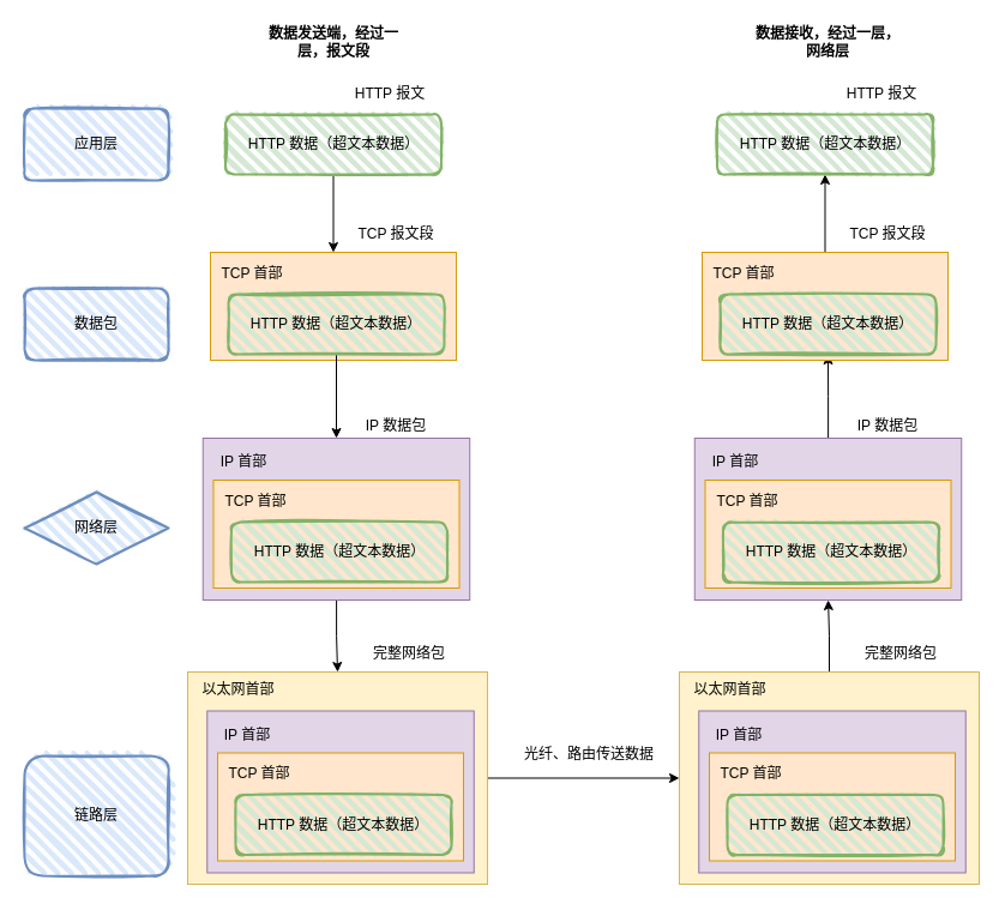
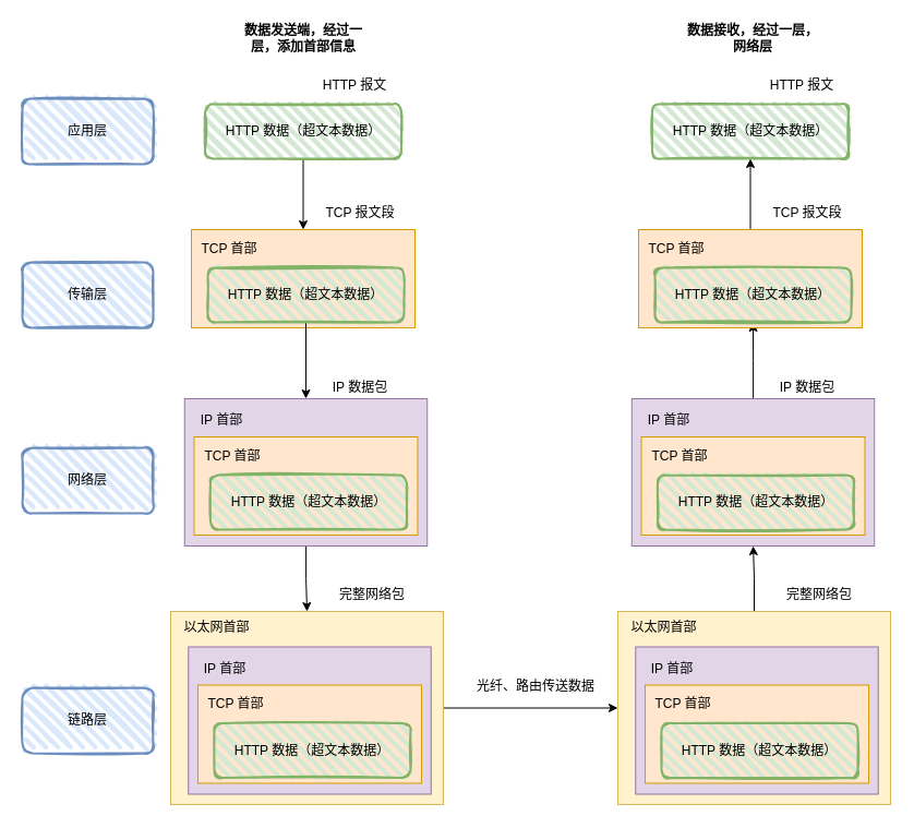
  <mxCell id="0" />
  <mxCell id="1" parent="0" />
  <mxCell id="2" style="edgeStyle=orthogonalEdgeStyle;rounded=0;orthogonalLoop=1;jettySize=auto;html=1;" edge="1" parent="1" source="3" target="32"><mxGeometry relative="1" as="geometry" /></mxCell>
  <mxCell id="3" value="" style="rounded=0;whiteSpace=wrap;html=1;shadow=0;glass=0;fillStyle=hachure;fillColor=#fff2cc;strokeColor=#d6b656;" vertex="1" parent="1"><mxGeometry x="156" y="560" width="250" height="177" as="geometry" /></mxCell>
  <mxCell id="4" style="edgeStyle=orthogonalEdgeStyle;rounded=0;orthogonalLoop=1;jettySize=auto;html=1;" edge="1" parent="1" source="5" target="3"><mxGeometry relative="1" as="geometry" /></mxCell>
  <mxCell id="5" value="" style="rounded=0;whiteSpace=wrap;html=1;shadow=0;glass=0;fillStyle=hachure;fillColor=#e1d5e7;strokeColor=#9673a6;" vertex="1" parent="1"><mxGeometry x="168.75" y="365" width="222.5" height="135" as="geometry" /></mxCell>
  <mxCell id="6" value="" style="rounded=0;whiteSpace=wrap;html=1;shadow=0;glass=0;fillStyle=hachure;fillColor=#ffe6cc;strokeColor=#d79b00;" vertex="1" parent="1"><mxGeometry x="175" y="210" width="205" height="90" as="geometry" /></mxCell>
  <mxCell id="7" style="edgeStyle=orthogonalEdgeStyle;rounded=0;orthogonalLoop=1;jettySize=auto;html=1;entryX=0.5;entryY=0;entryDx=0;entryDy=0;" edge="1" parent="1" source="8" target="6"><mxGeometry relative="1" as="geometry" /></mxCell>
  <mxCell id="8" value="HTTP 数据（超文本数据）" style="rounded=1;whiteSpace=wrap;html=1;strokeWidth=2;fillWeight=4;hachureGap=8;hachureAngle=45;fillColor=#d5e8d4;sketch=1;fillStyle=hachure;shadow=0;glass=0;strokeColor=#82b366;" vertex="1" parent="1"><mxGeometry x="187.5" y="95" width="180" height="50" as="geometry" /></mxCell>
  <mxCell id="9" value="应用层" style="rounded=1;whiteSpace=wrap;html=1;strokeWidth=2;fillWeight=4;hachureGap=8;hachureAngle=45;fillColor=#dae8fc;sketch=1;shadow=0;glass=0;fillStyle=hachure;strokeColor=#6c8ebf;" vertex="1" parent="1"><mxGeometry x="20" y="90" width="120" height="60" as="geometry" /></mxCell>
- <mxCell id="10" value="数据包" style="rounded=1;whiteSpace=wrap;html=1;strokeWidth=2;fillWeight=4;hachureGap=8;hachureAngle=45;fillColor=#dae8fc;sketch=1;shadow=0;glass=0;fillStyle=hachure;strokeColor=#6c8ebf;" vertex="1" parent="1"><mxGeometry x="20" y="240" width="120" height="60" as="geometry" /></mxCell>
- <mxCell id="11" value="网络层" style="rhombus;whiteSpace=wrap;html=1;strokeWidth=2;fillWeight=4;hachureGap=8;hachureAngle=45;fillColor=#dae8fc;sketch=1;shadow=0;glass=0;fillStyle=hachure;strokeColor=#6c8ebf;" vertex="1" parent="1"><mxGeometry x="20" y="410" width="120" height="60" as="geometry" /></mxCell>
- <mxCell id="12" value="链路层" style="rounded=1;whiteSpace=wrap;html=1;strokeWidth=2;fillWeight=4;hachureGap=8;hachureAngle=45;fillColor=#dae8fc;sketch=1;shadow=0;glass=0;fillStyle=hachure;strokeColor=#6c8ebf;" vertex="1" parent="1"><mxGeometry x="20" y="630" width="120" height="100" as="geometry" /></mxCell>
- <mxCell id="13" value="&lt;b&gt;数据发送端，经过一层，报文段&lt;/b&gt;" style="text;html=1;strokeColor=none;fillColor=none;align=center;verticalAlign=middle;whiteSpace=wrap;rounded=0;shadow=0;glass=0;fillStyle=hachure;" vertex="1" parent="1"><mxGeometry x="212.5" y="20" width="130" height="30" as="geometry" /></mxCell>
+ <mxCell id="10" value="传输层" style="rounded=1;whiteSpace=wrap;html=1;strokeWidth=2;fillWeight=4;hachureGap=8;hachureAngle=45;fillColor=#dae8fc;sketch=1;shadow=0;glass=0;fillStyle=hachure;strokeColor=#6c8ebf;" vertex="1" parent="1"><mxGeometry x="20" y="240" width="120" height="60" as="geometry" /></mxCell>
+ <mxCell id="11" value="网络层" style="rounded=1;whiteSpace=wrap;html=1;strokeWidth=2;fillWeight=4;hachureGap=8;hachureAngle=45;fillColor=#dae8fc;sketch=1;shadow=0;glass=0;fillStyle=hachure;strokeColor=#6c8ebf;" vertex="1" parent="1"><mxGeometry x="20" y="410" width="120" height="60" as="geometry" /></mxCell>
+ <mxCell id="12" value="链路层" style="rounded=1;whiteSpace=wrap;html=1;strokeWidth=2;fillWeight=4;hachureGap=8;hachureAngle=45;fillColor=#dae8fc;sketch=1;shadow=0;glass=0;fillStyle=hachure;strokeColor=#6c8ebf;" vertex="1" parent="1"><mxGeometry x="20" y="630" width="120" height="60" as="geometry" /></mxCell>
+ <mxCell id="13" value="&lt;b&gt;数据发送端，经过一层，添加首部信息&lt;/b&gt;" style="text;html=1;strokeColor=none;fillColor=none;align=center;verticalAlign=middle;whiteSpace=wrap;rounded=0;shadow=0;glass=0;fillStyle=hachure;" vertex="1" parent="1"><mxGeometry x="212.5" y="20" width="130" height="30" as="geometry" /></mxCell>
  <mxCell id="14" style="edgeStyle=orthogonalEdgeStyle;rounded=0;orthogonalLoop=1;jettySize=auto;html=1;entryX=0.5;entryY=0;entryDx=0;entryDy=0;" edge="1" parent="1" source="15" target="5"><mxGeometry relative="1" as="geometry" /></mxCell>
  <mxCell id="15" value="HTTP 数据（超文本数据）" style="rounded=1;whiteSpace=wrap;html=1;strokeWidth=2;fillWeight=4;hachureGap=8;hachureAngle=45;fillColor=#d5e8d4;sketch=1;fillStyle=hachure;shadow=0;glass=0;strokeColor=#82b366;" vertex="1" parent="1"><mxGeometry x="190" y="245" width="180" height="50" as="geometry" /></mxCell>
  <mxCell id="16" value="TCP 首部" style="text;html=1;strokeColor=none;fillColor=none;align=center;verticalAlign=middle;whiteSpace=wrap;rounded=0;shadow=0;glass=0;fillStyle=hachure;" vertex="1" parent="1"><mxGeometry x="170" y="215" width="80" height="25" as="geometry" /></mxCell>
  <mxCell id="17" value="" style="rounded=0;whiteSpace=wrap;html=1;shadow=0;glass=0;fillStyle=hachure;fillColor=#ffe6cc;strokeColor=#d79b00;" vertex="1" parent="1"><mxGeometry x="177.5" y="400" width="205" height="90" as="geometry" /></mxCell>
  <mxCell id="18" value="HTTP 数据（超文本数据）" style="rounded=1;whiteSpace=wrap;html=1;strokeWidth=2;fillWeight=4;hachureGap=8;hachureAngle=45;fillColor=#d5e8d4;sketch=1;fillStyle=hachure;shadow=0;glass=0;strokeColor=#82b366;" vertex="1" parent="1"><mxGeometry x="192.5" y="435" width="180" height="50" as="geometry" /></mxCell>
  <mxCell id="19" value="TCP 首部" style="text;html=1;strokeColor=none;fillColor=none;align=center;verticalAlign=middle;whiteSpace=wrap;rounded=0;shadow=0;glass=0;fillStyle=hachure;" vertex="1" parent="1"><mxGeometry x="172.5" y="405" width="80" height="25" as="geometry" /></mxCell>
  <mxCell id="20" value="IP 首部" style="text;html=1;strokeColor=none;fillColor=none;align=center;verticalAlign=middle;whiteSpace=wrap;rounded=0;shadow=0;glass=0;fillStyle=hachure;" vertex="1" parent="1"><mxGeometry x="172.5" y="370" width="60" height="30" as="geometry" /></mxCell>
  <mxCell id="21" value="" style="rounded=0;whiteSpace=wrap;html=1;shadow=0;glass=0;fillStyle=hachure;fillColor=#e1d5e7;strokeColor=#9673a6;" vertex="1" parent="1"><mxGeometry x="172.25" y="592.5" width="222.5" height="135" as="geometry" /></mxCell>
  <mxCell id="22" value="" style="rounded=0;whiteSpace=wrap;html=1;shadow=0;glass=0;fillStyle=hachure;fillColor=#ffe6cc;strokeColor=#d79b00;" vertex="1" parent="1"><mxGeometry x="181" y="627.5" width="205" height="90" as="geometry" /></mxCell>
  <mxCell id="23" value="HTTP 数据（超文本数据）" style="rounded=1;whiteSpace=wrap;html=1;strokeWidth=2;fillWeight=4;hachureGap=8;hachureAngle=45;fillColor=#d5e8d4;sketch=1;fillStyle=hachure;shadow=0;glass=0;strokeColor=#82b366;" vertex="1" parent="1"><mxGeometry x="196" y="662.5" width="180" height="50" as="geometry" /></mxCell>
  <mxCell id="24" value="TCP 首部" style="text;html=1;strokeColor=none;fillColor=none;align=center;verticalAlign=middle;whiteSpace=wrap;rounded=0;shadow=0;glass=0;fillStyle=hachure;" vertex="1" parent="1"><mxGeometry x="176" y="632.5" width="80" height="25" as="geometry" /></mxCell>
  <mxCell id="25" value="IP 首部" style="text;html=1;strokeColor=none;fillColor=none;align=center;verticalAlign=middle;whiteSpace=wrap;rounded=0;shadow=0;glass=0;fillStyle=hachure;" vertex="1" parent="1"><mxGeometry x="176" y="597.5" width="60" height="30" as="geometry" /></mxCell>
  <mxCell id="26" value="以太网首部" style="text;html=1;strokeColor=none;fillColor=none;align=center;verticalAlign=middle;whiteSpace=wrap;rounded=0;shadow=0;glass=0;fillStyle=hachure;" vertex="1" parent="1"><mxGeometry x="161" y="560" width="75" height="30" as="geometry" /></mxCell>
  <mxCell id="27" value="TCP 报文段" style="text;html=1;strokeColor=none;fillColor=none;align=center;verticalAlign=middle;whiteSpace=wrap;rounded=0;shadow=0;glass=0;fillStyle=hachure;" vertex="1" parent="1"><mxGeometry x="290" y="180" width="80" height="30" as="geometry" /></mxCell>
  <mxCell id="28" value="IP 数据包" style="text;html=1;strokeColor=none;fillColor=none;align=center;verticalAlign=middle;whiteSpace=wrap;rounded=0;shadow=0;glass=0;fillStyle=hachure;" vertex="1" parent="1"><mxGeometry x="290" y="340" width="80" height="30" as="geometry" /></mxCell>
  <mxCell id="29" value="完整网络包" style="text;html=1;strokeColor=none;fillColor=none;align=center;verticalAlign=middle;whiteSpace=wrap;rounded=0;shadow=0;glass=0;fillStyle=hachure;" vertex="1" parent="1"><mxGeometry x="306" y="530" width="70" height="30" as="geometry" /></mxCell>
  <mxCell id="30" value="HTTP 报文" style="text;html=1;strokeColor=none;fillColor=none;align=center;verticalAlign=middle;whiteSpace=wrap;rounded=0;shadow=0;glass=0;fillStyle=hachure;" vertex="1" parent="1"><mxGeometry x="290" y="65" width="70" height="25" as="geometry" /></mxCell>
  <mxCell id="31" style="edgeStyle=orthogonalEdgeStyle;rounded=0;orthogonalLoop=1;jettySize=auto;html=1;" edge="1" parent="1" source="32" target="34"><mxGeometry relative="1" as="geometry" /></mxCell>
  <mxCell id="32" value="" style="rounded=0;whiteSpace=wrap;html=1;shadow=0;glass=0;fillStyle=hachure;fillColor=#fff2cc;strokeColor=#d6b656;" vertex="1" parent="1"><mxGeometry x="566" y="560" width="250" height="177" as="geometry" /></mxCell>
  <mxCell id="33" style="edgeStyle=orthogonalEdgeStyle;rounded=0;orthogonalLoop=1;jettySize=auto;html=1;entryX=0.5;entryY=1;entryDx=0;entryDy=0;" edge="1" parent="1" source="34" target="39"><mxGeometry relative="1" as="geometry" /></mxCell>
  <mxCell id="34" value="" style="rounded=0;whiteSpace=wrap;html=1;shadow=0;glass=0;fillStyle=hachure;fillColor=#e1d5e7;strokeColor=#9673a6;" vertex="1" parent="1"><mxGeometry x="578.75" y="365" width="222.5" height="135" as="geometry" /></mxCell>
  <mxCell id="35" style="edgeStyle=orthogonalEdgeStyle;rounded=0;orthogonalLoop=1;jettySize=auto;html=1;entryX=0.5;entryY=1;entryDx=0;entryDy=0;" edge="1" parent="1" source="36" target="37"><mxGeometry relative="1" as="geometry" /></mxCell>
  <mxCell id="36" value="" style="rounded=0;whiteSpace=wrap;html=1;shadow=0;glass=0;fillStyle=hachure;fillColor=#ffe6cc;strokeColor=#d79b00;" vertex="1" parent="1"><mxGeometry x="585" y="210" width="205" height="90" as="geometry" /></mxCell>
  <mxCell id="37" value="HTTP 数据（超文本数据）" style="rounded=1;whiteSpace=wrap;html=1;strokeWidth=2;fillWeight=4;hachureGap=8;hachureAngle=45;fillColor=#d5e8d4;sketch=1;fillStyle=hachure;shadow=0;glass=0;strokeColor=#82b366;" vertex="1" parent="1"><mxGeometry x="597.5" y="95" width="180" height="50" as="geometry" /></mxCell>
  <mxCell id="38" value="&lt;b&gt;数据接收，经过一层，网络层&lt;/b&gt;" style="text;html=1;strokeColor=none;fillColor=none;align=center;verticalAlign=middle;whiteSpace=wrap;rounded=0;shadow=0;glass=0;fillStyle=hachure;" vertex="1" parent="1"><mxGeometry x="625" y="20" width="130" height="30" as="geometry" /></mxCell>
  <mxCell id="39" value="HTTP 数据（超文本数据）" style="rounded=1;whiteSpace=wrap;html=1;strokeWidth=2;fillWeight=4;hachureGap=8;hachureAngle=45;fillColor=#d5e8d4;sketch=1;fillStyle=hachure;shadow=0;glass=0;strokeColor=#82b366;" vertex="1" parent="1"><mxGeometry x="600" y="245" width="180" height="50" as="geometry" /></mxCell>
  <mxCell id="40" value="TCP 首部" style="text;html=1;strokeColor=none;fillColor=none;align=center;verticalAlign=middle;whiteSpace=wrap;rounded=0;shadow=0;glass=0;fillStyle=hachure;" vertex="1" parent="1"><mxGeometry x="580" y="215" width="80" height="25" as="geometry" /></mxCell>
  <mxCell id="41" value="" style="rounded=0;whiteSpace=wrap;html=1;shadow=0;glass=0;fillStyle=hachure;fillColor=#ffe6cc;strokeColor=#d79b00;" vertex="1" parent="1"><mxGeometry x="587.5" y="400" width="205" height="90" as="geometry" /></mxCell>
  <mxCell id="42" value="HTTP 数据（超文本数据）" style="rounded=1;whiteSpace=wrap;html=1;strokeWidth=2;fillWeight=4;hachureGap=8;hachureAngle=45;fillColor=#d5e8d4;sketch=1;fillStyle=hachure;shadow=0;glass=0;strokeColor=#82b366;" vertex="1" parent="1"><mxGeometry x="602.5" y="435" width="180" height="50" as="geometry" /></mxCell>
  <mxCell id="43" value="TCP 首部" style="text;html=1;strokeColor=none;fillColor=none;align=center;verticalAlign=middle;whiteSpace=wrap;rounded=0;shadow=0;glass=0;fillStyle=hachure;" vertex="1" parent="1"><mxGeometry x="582.5" y="405" width="80" height="25" as="geometry" /></mxCell>
  <mxCell id="44" value="IP 首部" style="text;html=1;strokeColor=none;fillColor=none;align=center;verticalAlign=middle;whiteSpace=wrap;rounded=0;shadow=0;glass=0;fillStyle=hachure;" vertex="1" parent="1"><mxGeometry x="582.5" y="370" width="60" height="30" as="geometry" /></mxCell>
  <mxCell id="45" value="" style="rounded=0;whiteSpace=wrap;html=1;shadow=0;glass=0;fillStyle=hachure;fillColor=#e1d5e7;strokeColor=#9673a6;" vertex="1" parent="1"><mxGeometry x="582.25" y="592.5" width="222.5" height="135" as="geometry" /></mxCell>
  <mxCell id="46" value="" style="rounded=0;whiteSpace=wrap;html=1;shadow=0;glass=0;fillStyle=hachure;fillColor=#ffe6cc;strokeColor=#d79b00;" vertex="1" parent="1"><mxGeometry x="591" y="627.5" width="205" height="90" as="geometry" /></mxCell>
  <mxCell id="47" value="HTTP 数据（超文本数据）" style="rounded=1;whiteSpace=wrap;html=1;strokeWidth=2;fillWeight=4;hachureGap=8;hachureAngle=45;fillColor=#d5e8d4;sketch=1;fillStyle=hachure;shadow=0;glass=0;strokeColor=#82b366;" vertex="1" parent="1"><mxGeometry x="606" y="662.5" width="180" height="50" as="geometry" /></mxCell>
  <mxCell id="48" value="TCP 首部" style="text;html=1;strokeColor=none;fillColor=none;align=center;verticalAlign=middle;whiteSpace=wrap;rounded=0;shadow=0;glass=0;fillStyle=hachure;" vertex="1" parent="1"><mxGeometry x="586" y="632.5" width="80" height="25" as="geometry" /></mxCell>
  <mxCell id="49" value="IP 首部" style="text;html=1;strokeColor=none;fillColor=none;align=center;verticalAlign=middle;whiteSpace=wrap;rounded=0;shadow=0;glass=0;fillStyle=hachure;" vertex="1" parent="1"><mxGeometry x="586" y="597.5" width="60" height="30" as="geometry" /></mxCell>
  <mxCell id="50" value="以太网首部" style="text;html=1;strokeColor=none;fillColor=none;align=center;verticalAlign=middle;whiteSpace=wrap;rounded=0;shadow=0;glass=0;fillStyle=hachure;" vertex="1" parent="1"><mxGeometry x="571" y="560" width="75" height="30" as="geometry" /></mxCell>
  <mxCell id="51" value="TCP 报文段" style="text;html=1;strokeColor=none;fillColor=none;align=center;verticalAlign=middle;whiteSpace=wrap;rounded=0;shadow=0;glass=0;fillStyle=hachure;" vertex="1" parent="1"><mxGeometry x="700" y="180" width="80" height="30" as="geometry" /></mxCell>
  <mxCell id="52" value="IP 数据包" style="text;html=1;strokeColor=none;fillColor=none;align=center;verticalAlign=middle;whiteSpace=wrap;rounded=0;shadow=0;glass=0;fillStyle=hachure;" vertex="1" parent="1"><mxGeometry x="700" y="340" width="80" height="30" as="geometry" /></mxCell>
  <mxCell id="53" value="完整网络包" style="text;html=1;strokeColor=none;fillColor=none;align=center;verticalAlign=middle;whiteSpace=wrap;rounded=0;shadow=0;glass=0;fillStyle=hachure;" vertex="1" parent="1"><mxGeometry x="716" y="530" width="70" height="30" as="geometry" /></mxCell>
  <mxCell id="54" value="HTTP 报文" style="text;html=1;strokeColor=none;fillColor=none;align=center;verticalAlign=middle;whiteSpace=wrap;rounded=0;shadow=0;glass=0;fillStyle=hachure;" vertex="1" parent="1"><mxGeometry x="700" y="65" width="70" height="25" as="geometry" /></mxCell>
  <mxCell id="55" value="光纤、路由传送数据" style="text;html=1;strokeColor=none;fillColor=none;align=center;verticalAlign=middle;whiteSpace=wrap;rounded=0;shadow=0;glass=0;fillStyle=hachure;" vertex="1" parent="1"><mxGeometry x="436" y="620" width="110" height="17" as="geometry" /></mxCell>
